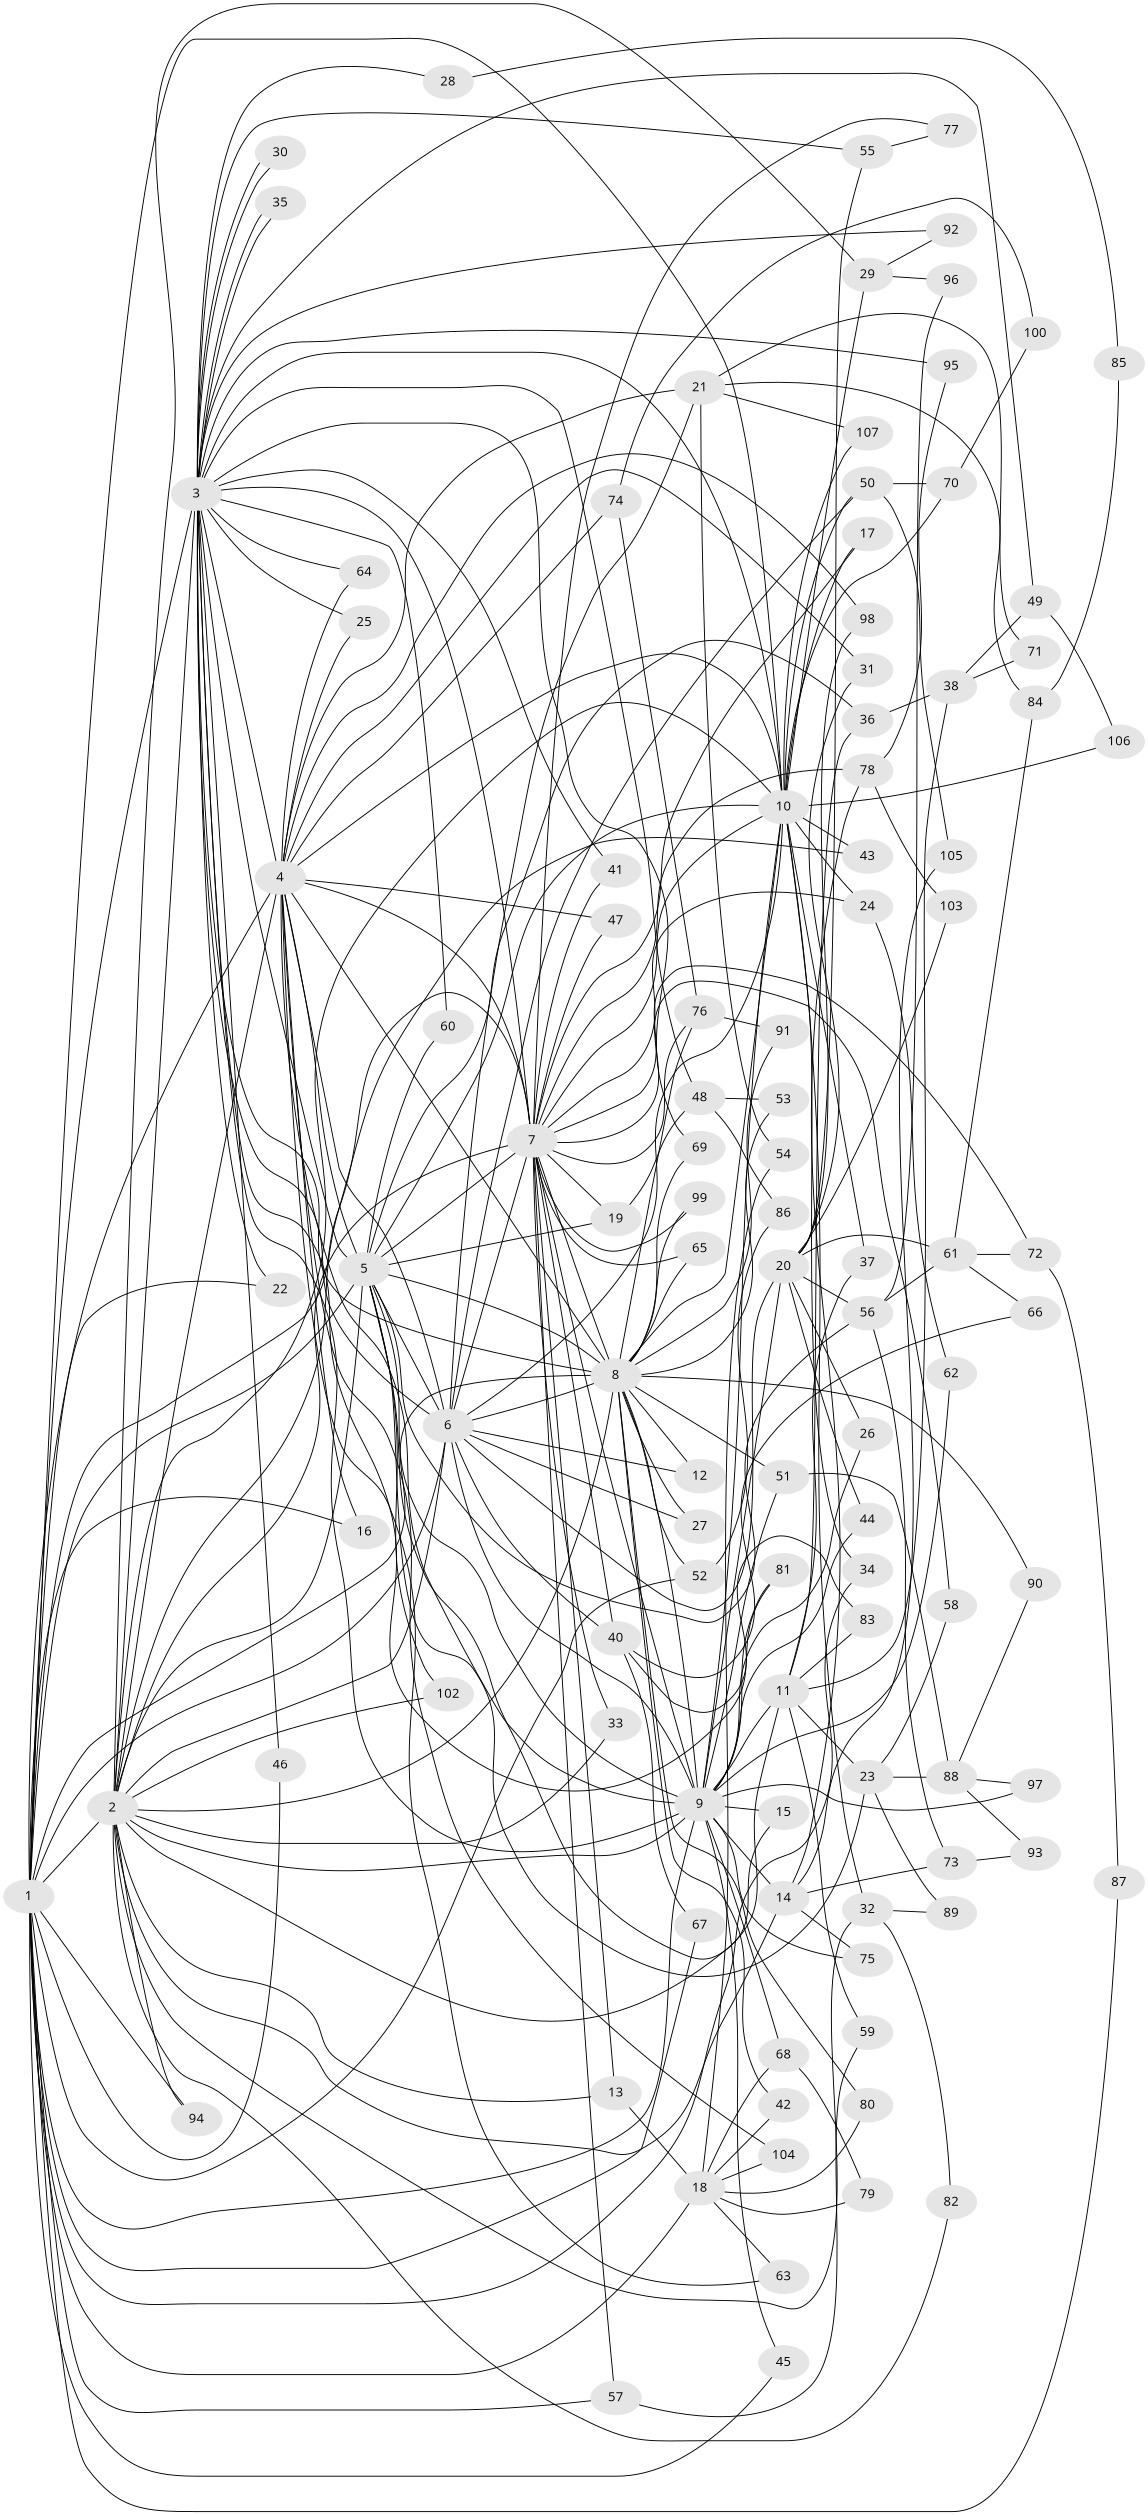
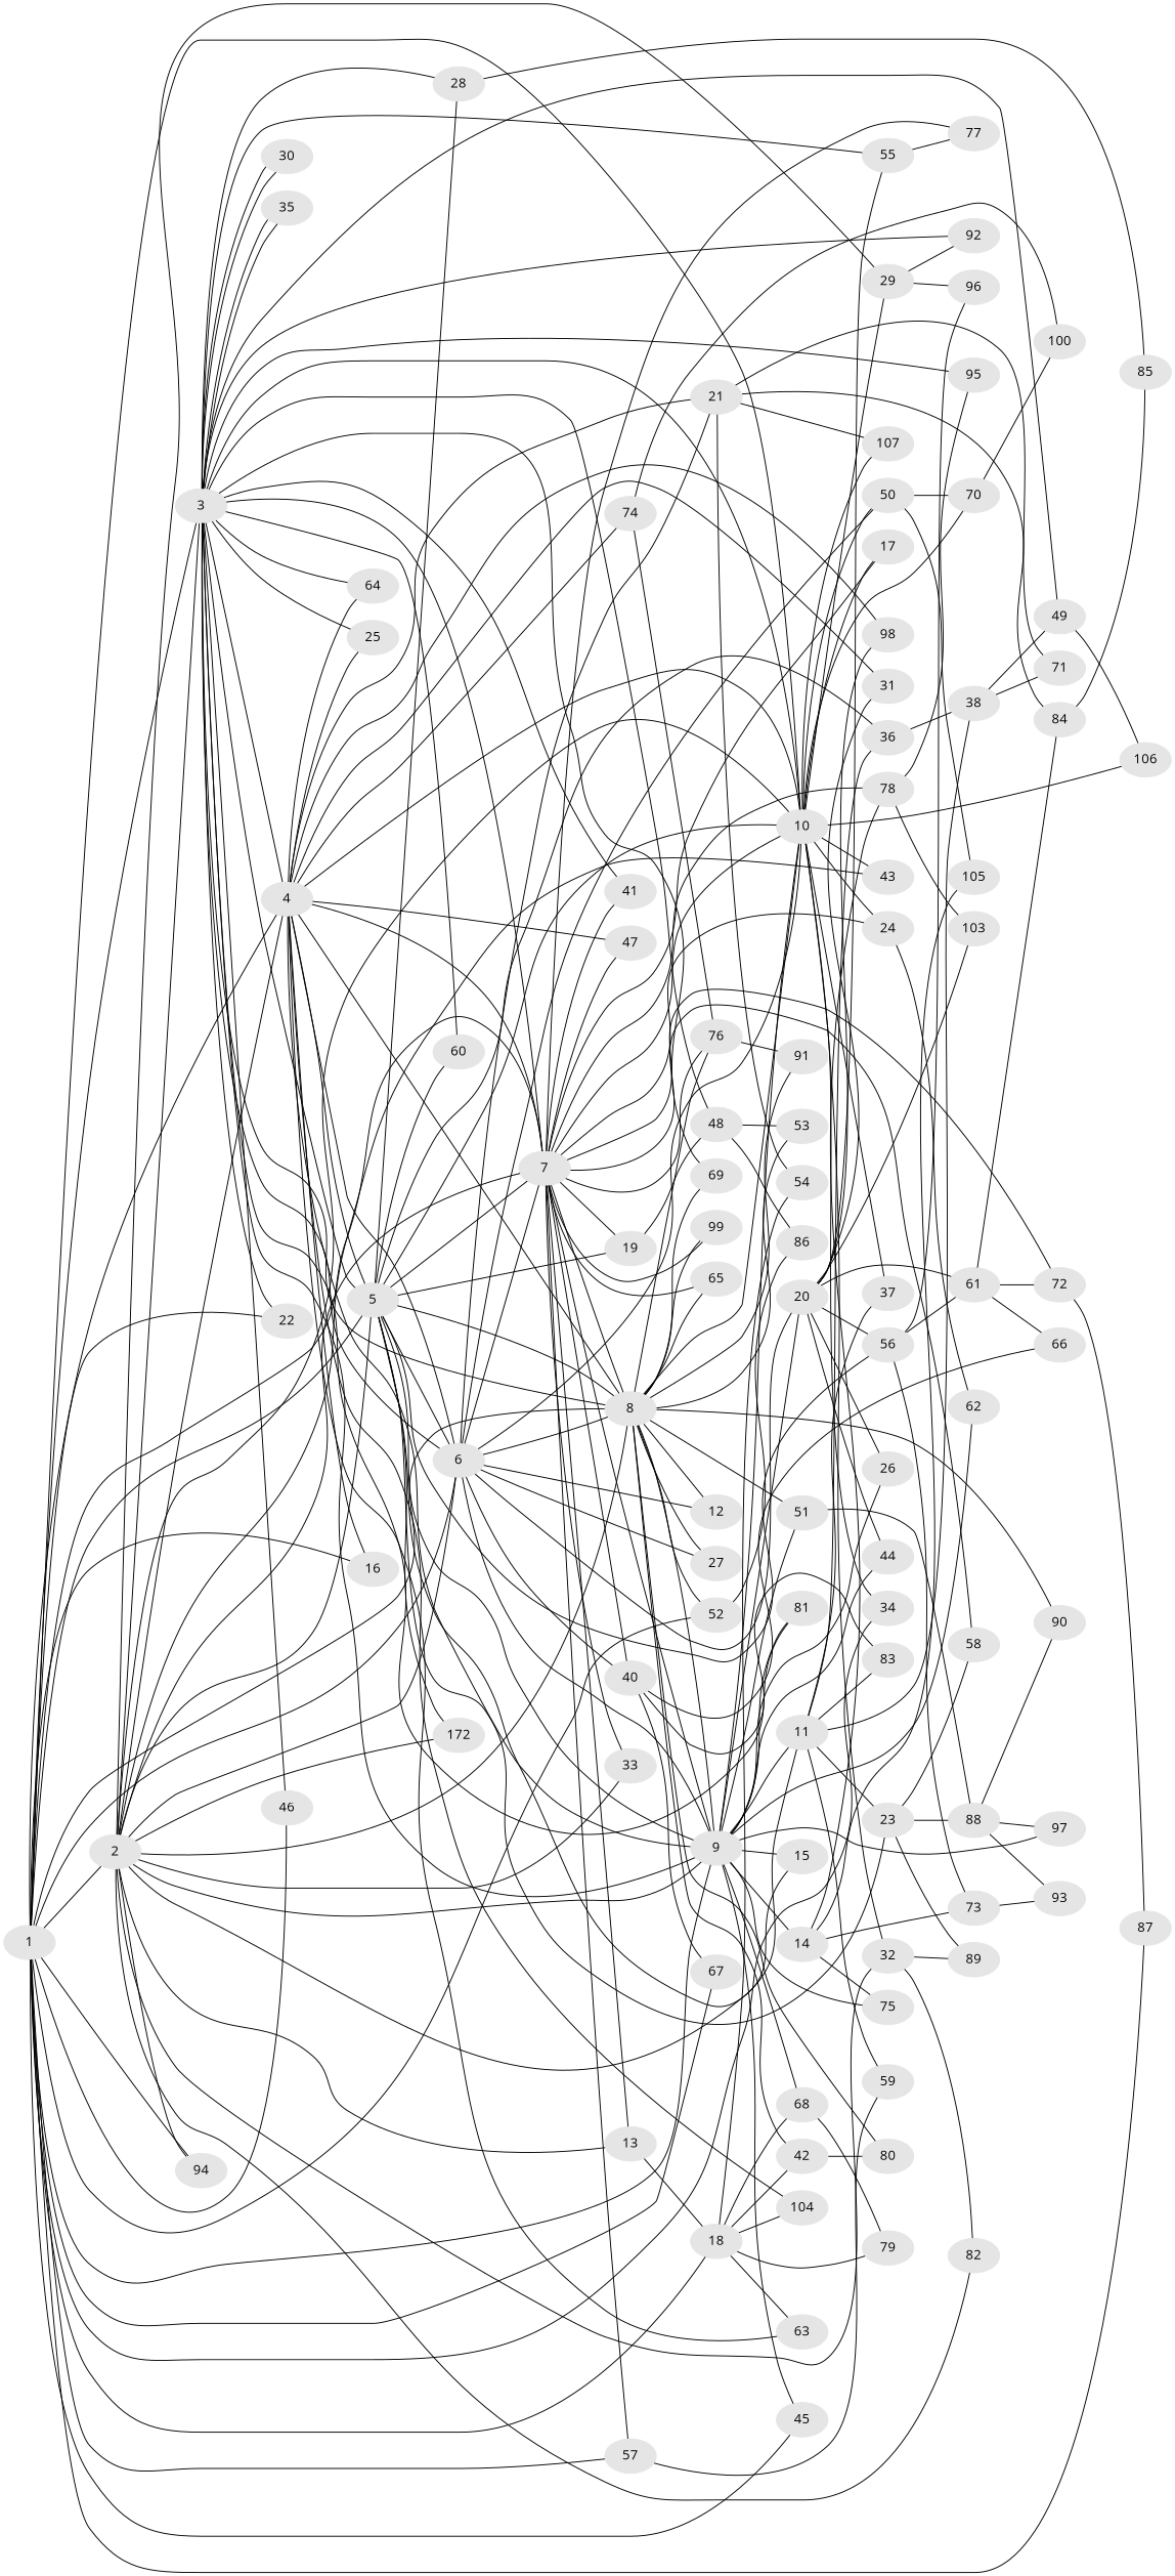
  graph {
    fontname="Open Sans"
    rankdir=LR
    node [color=gray90 fontname="Open Sans" style=filled]
    edge [fontname="Open Sans"]
    1
    2
    3
    4
    5
    6
    7
    8
    9
    10
    16
    18
    22
    34
    45
    46
    52
    57
    67
    87
    94
    11
    13
    14
    29
    32
    33
    43
    82
-   102
+   102 [label=172]
    25
    28
    30
    35
    41
    48
    49
    55
    60
    64
    69
    81
    92
    95
    21
    31
    47
    63
    74
    98
    104
    15
    19
    23
    36
    56
    12
    20
    27
    40
    50
    17
    24
    58
    65
    72
    76
    77
    78
    99
    42
    51
    53
    80
    90
    91
    26
    44
    62
    68
    75
    97
    37
    70
    106
    107
    54
    79
    86
    59
    38
    83
    73
    105
    96
    89
    85
    71
    84
    100
    88
    61
    103
    66
    93
    1 -- 2
    1 -- 3
    1 -- 4
    1 -- 5
    1 -- 6
    1 -- 7
    1 -- 8
    1 -- 9
    1 -- 10
    1 -- 16
    1 -- 18
    1 -- 22
    1 -- 34
    1 -- 45
    1 -- 46
    1 -- 52
    1 -- 57
    1 -- 67
    1 -- 87
    1 -- 94
    2 -- 3
    2 -- 4
    2 -- 5
    2 -- 6
    2 -- 7
    2 -- 8
    2 -- 9
    2 -- 10
    2 -- 94
    2 -- 11
    2 -- 13
-   2 -- 14
    2 -- 29
    2 -- 32
    2 -- 33
    2 -- 43
    2 -- 82
    2 -- 102
    3 -- 4
    3 -- 5
    3 -- 6
    3 -- 7
    3 -- 8
    3 -- 9
    3 -- 10
    3 -- 22
    3 -- 46
    3 -- 25
    3 -- 28
    3 -- 30
    3 -- 30
    3 -- 35
    3 -- 35
    3 -- 41
    3 -- 48
    3 -- 49
    3 -- 55
    3 -- 60
    3 -- 64
    3 -- 69
    3 -- 81
    3 -- 92
    3 -- 95
    4 -- 5
    4 -- 6
    4 -- 7
    4 -- 8
    4 -- 9
    4 -- 10
    4 -- 16
    4 -- 25
    4 -- 64
    4 -- 21
    4 -- 31
    4 -- 47
    4 -- 63
    4 -- 74
    4 -- 98
    4 -- 104
    5 -- 6
    5 -- 7
    5 -- 8
    5 -- 9
    5 -- 10
    5 -- 102
+   5 -- 28
    5 -- 60
    5 -- 15
    5 -- 19
    5 -- 23
    5 -- 36
    5 -- 56
    6 -- 7
    6 -- 8
    6 -- 9
    6 -- 10
    6 -- 21
    6 -- 12
    6 -- 20
    6 -- 27
    6 -- 40
    6 -- 50
    7 -- 8
    7 -- 9
    7 -- 10
    7 -- 57
    7 -- 13
    7 -- 33
    7 -- 41
    7 -- 47
    7 -- 19
    7 -- 40
    7 -- 17
    7 -- 24
    7 -- 58
    7 -- 65
    7 -- 72
    7 -- 76
    7 -- 77
    7 -- 78
    7 -- 99
    8 -- 9
    8 -- 10
    8 -- 52
    8 -- 69
    8 -- 12
    8 -- 27
    8 -- 65
    8 -- 76
    8 -- 99
    8 -- 42
    8 -- 51
    8 -- 53
    8 -- 80
    8 -- 90
    8 -- 91
    9 -- 10
    9 -- 45
    9 -- 11
    9 -- 14
    9 -- 81
    9 -- 15
    9 -- 20
    9 -- 51
    9 -- 26
    9 -- 44
    9 -- 62
    9 -- 68
    9 -- 75
    9 -- 97
    10 -- 34
    10 -- 29
    10 -- 32
    10 -- 43
    10 -- 50
    10 -- 17
    10 -- 24
    10 -- 37
    10 -- 70
    10 -- 106
    10 -- 107
    18 -- 63
    18 -- 104
    18 -- 42
-   18 -- 80
+   42 -- 80
    18 -- 68
    18 -- 54
    18 -- 79
    52 -- 86
    57 -- 59
    11 -- 23
    11 -- 36
    11 -- 37
    11 -- 59
    11 -- 38
    11 -- 83
    13 -- 18
    14 -- 78
    14 -- 75
    14 -- 73
    14 -- 105
    29 -- 92
    29 -- 96
    32 -- 82
    32 -- 89
    28 -- 85
    48 -- 53
    48 -- 86
    49 -- 106
    55 -- 77
    21 -- 107
    21 -- 54
    21 -- 71
    21 -- 84
    74 -- 76
    74 -- 100
    19 -- 48
    23 -- 58
    23 -- 89
    23 -- 88
    36 -- 38
    56 -- 73
    56 -- 96
    56 -- 61
    20 -- 55
    20 -- 31
    20 -- 98
    20 -- 56
    20 -- 26
    20 -- 44
    20 -- 61
    20 -- 103
    40 -- 67
    40 -- 83
    40 -- 66
    50 -- 70
    50 -- 105
    24 -- 62
    72 -- 87
    76 -- 91
    78 -- 95
    78 -- 103
    51 -- 88
    68 -- 79
    70 -- 100
    38 -- 49
    38 -- 71
    73 -- 93
    84 -- 85
    88 -- 90
    88 -- 97
    88 -- 93
    61 -- 72
    61 -- 84
    61 -- 66
  }
